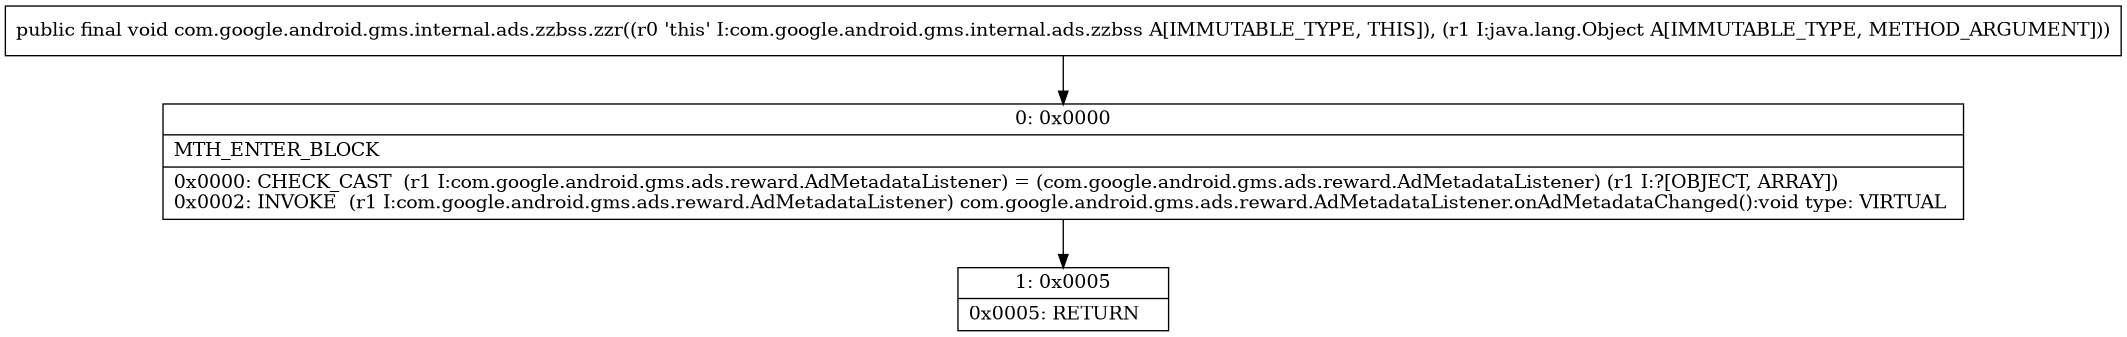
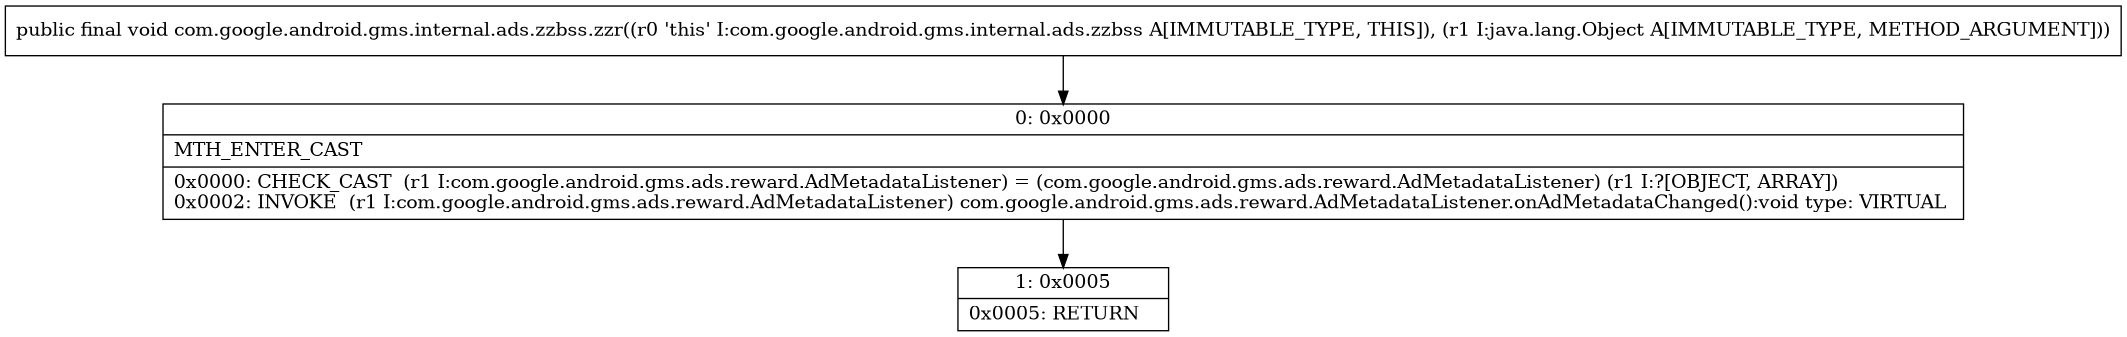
  digraph {
    node [shape=record]
-   n1 [label="{0\:\ 0x0000|MTH_ENTER_BLOCK\l|0x0000: CHECK_CAST  (r1 I:com.google.android.gms.ads.reward.AdMetadataListener) = (com.google.android.gms.ads.reward.AdMetadataListener) (r1 I:?[OBJECT, ARRAY]) \l0x0002: INVOKE  (r1 I:com.google.android.gms.ads.reward.AdMetadataListener) com.google.android.gms.ads.reward.AdMetadataListener.onAdMetadataChanged():void type: VIRTUAL \l}"]
+   n1 [label="{0\:\ 0x0000|MTH_ENTER_CAST\l|0x0000: CHECK_CAST  (r1 I:com.google.android.gms.ads.reward.AdMetadataListener) = (com.google.android.gms.ads.reward.AdMetadataListener) (r1 I:?[OBJECT, ARRAY]) \l0x0002: INVOKE  (r1 I:com.google.android.gms.ads.reward.AdMetadataListener) com.google.android.gms.ads.reward.AdMetadataListener.onAdMetadataChanged():void type: VIRTUAL \l}"]
    n2 [label="{1\:\ 0x0005|0x0005: RETURN   \l}"]
    n3 [label="{public final void com.google.android.gms.internal.ads.zzbss.zzr((r0 'this' I:com.google.android.gms.internal.ads.zzbss A[IMMUTABLE_TYPE, THIS]), (r1 I:java.lang.Object A[IMMUTABLE_TYPE, METHOD_ARGUMENT])) }"]
    n1 -> n2
    n3 -> n1
  }
